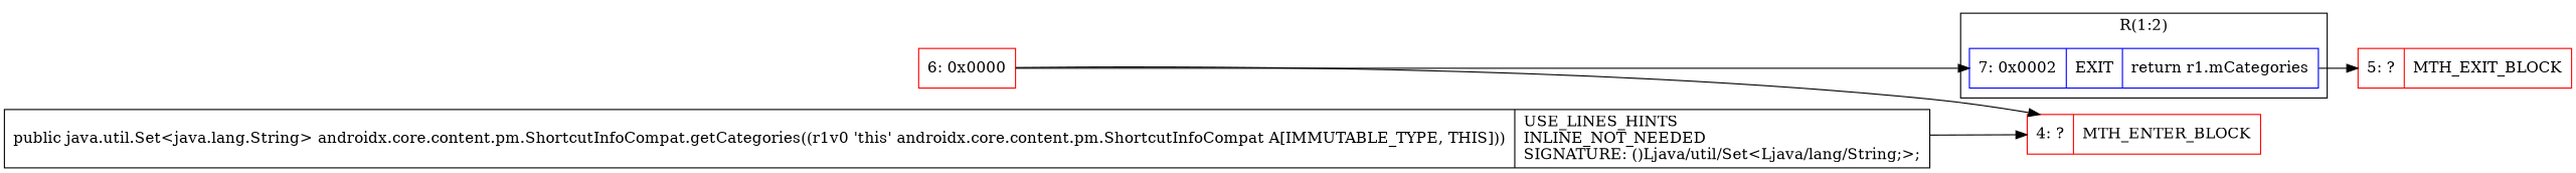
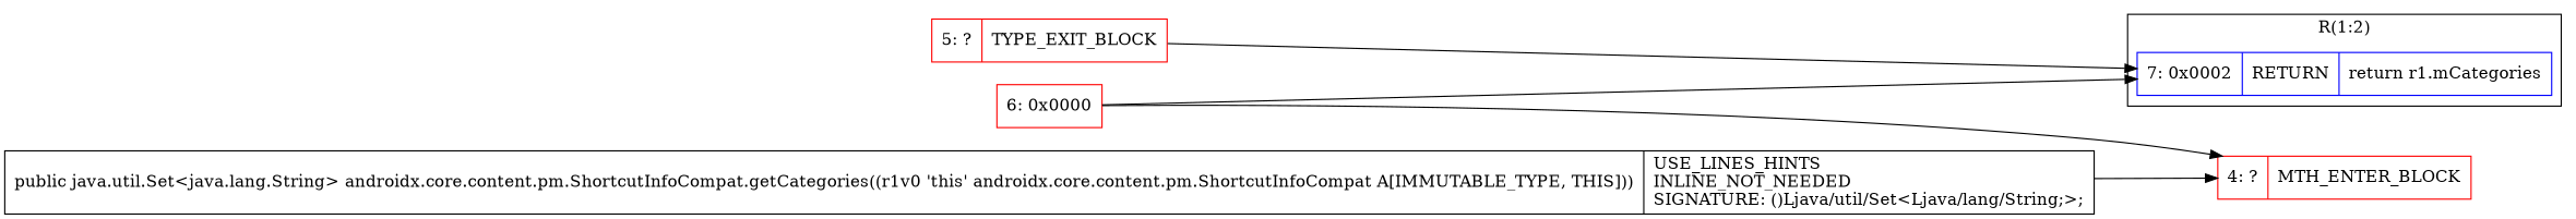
  digraph {
    rankdir=LR
    node [color=red shape=record]
-   n1 [color=blue label="{7\:\ 0x0002|EXIT\l|return r1.mCategories\l}"]
-   n2 [label="{5\:\ ?|MTH_EXIT_BLOCK\l}"]
+   n1 [color=blue label="{7\:\ 0x0002|RETURN\l|return r1.mCategories\l}"]
+   n2 [label="{5\:\ ?|TYPE_EXIT_BLOCK\l}"]
    n3 [label="{4\:\ ?|MTH_ENTER_BLOCK\l}"]
    n4 [label="{6\:\ 0x0000}"]
    n5 [label="{public java.util.Set\<java.lang.String\> androidx.core.content.pm.ShortcutInfoCompat.getCategories((r1v0 'this' androidx.core.content.pm.ShortcutInfoCompat A[IMMUTABLE_TYPE, THIS]))  | USE_LINES_HINTS\lINLINE_NOT_NEEDED\lSIGNATURE: ()Ljava\/util\/Set\<Ljava\/lang\/String;\>;\l}" color=""]
    subgraph cluster_1 {
      label="R(1:2)"
      n1
    }
-   n1 -> n2
+   n2 -> n1
    n4 -> n1
    n4 -> n3
    n5 -> n3
  }
